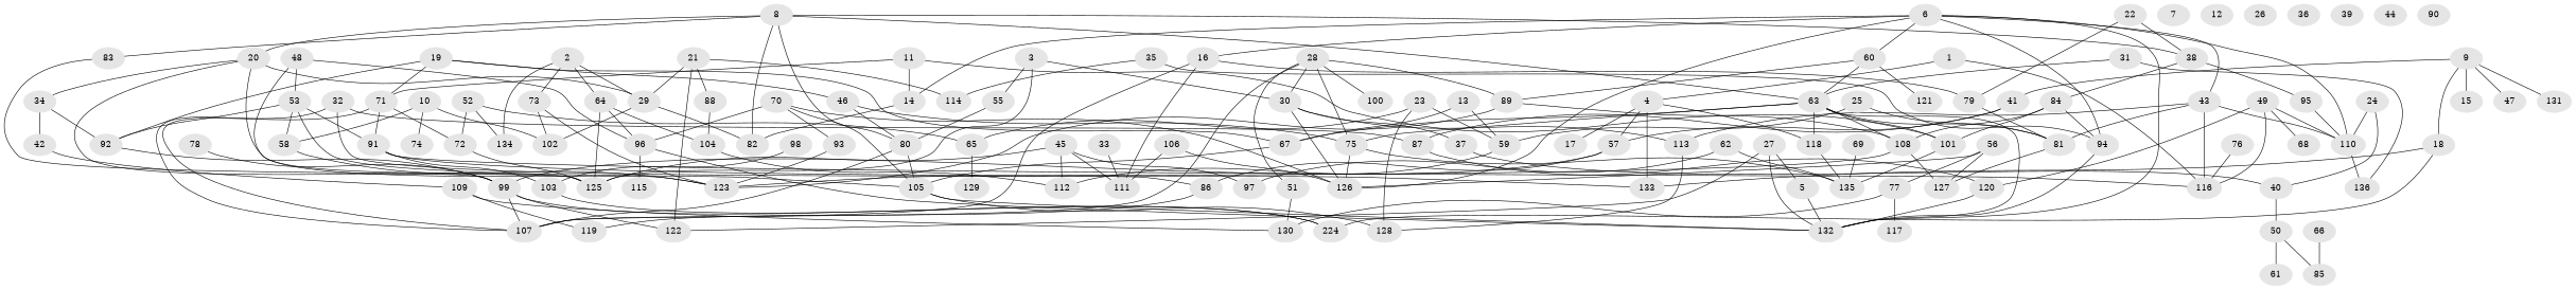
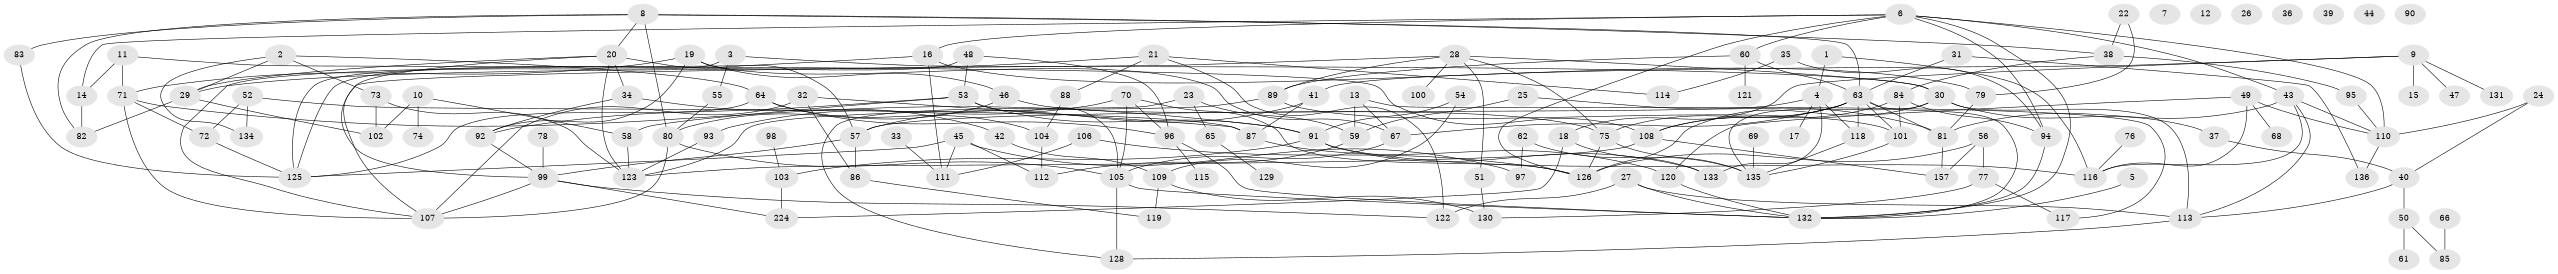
  graph {
    node [color=gray90 style=filled]
    1
    4
    116
    17
    57
    118
    133
    2
    29
    64
    73
    134
    82
    102
    125
    96
    104
    123
    3
    30
    55
    126
    113
    37
    135
    80
    99
    86
    5
    132
    6
    14
    16
    43
    60
    94
    110
    79
    107
    111
    81
    63
    89
    121
    136
    7
    8
    20
    38
    83
    34
    84
    95
    108
    67
    75
    101
    105
    9
    15
    18
    41
    47
    131
    n65 [label=224]
    87
    10
    58
    74
    11
    71
    72
    91
-   127
+   127 [label=157]
    12
    13
    59
    117
    112
    19
    46
    92
    42
    122
    21
    88
    114
    22
    24
    40
    23
    65
    128
    129
    50
    25
    26
    27
    28
    51
    100
    130
    31
    32
    119
    120
    33
    109
    35
    36
    39
    61
    85
    44
    45
    97
    48
    53
    115
    49
    68
    52
    103
+   54
    56
    77
    62
    66
    69
    70
    93
    76
    78
    90
    98
    106
    1 -- 4
    1 -- 116
    4 -- 17
    4 -- 57
    4 -- 118
    4 -- 133
    57 -- 99
    57 -- 86
    118 -- 135
    2 -- 29
    2 -- 64
    2 -- 73
    2 -- 134
    29 -- 82
    29 -- 102
    64 -- 125
    64 -- 96
    64 -- 104
    73 -- 102
    73 -- 123
    96 -- 132
    96 -- 115
    104 -- 112
    3 -- 125
    3 -- 30
    3 -- 55
    30 -- 126
    30 -- 113
    30 -- 37
+   30 -- 135
    55 -- 80
    113 -- 128
    37 -- 40
    80 -- 107
    80 -- 105
    99 -- 107
    99 -- n65
    99 -- 122
    86 -- 119
    5 -- 132
    6 -- 126
    6 -- 132
    6 -- 14
    6 -- 16
    6 -- 43
    6 -- 60
    6 -- 94
    6 -- 110
    14 -- 82
    16 -- 79
    16 -- 107
    16 -- 111
    43 -- 116
    43 -- 113
    43 -- 110
    43 -- 81
    60 -- 63
    60 -- 89
    60 -- 121
    94 -- 132
    110 -- 136
    79 -- 81
    81 -- 127
    63 -- 118
    63 -- 132
    63 -- 81
    63 -- 108
    63 -- 67
    63 -- 75
    63 -- 101
    89 -- 123
    89 -- 101
    8 -- 82
    8 -- 80
    8 -- 63
    8 -- 20
    8 -- 38
    8 -- 83
+   20 -- 57
    20 -- 29
    20 -- 123
    20 -- 99
    20 -- 34
    38 -- 84
    38 -- 95
    83 -- 125
    34 -- 92
    34 -- 42
    84 -- 94
    84 -- 108
    84 -- 101
    95 -- 110
    108 -- 123
    108 -- 127
    67 -- 105
    75 -- 126
    75 -- 135
    101 -- 135
    105 -- 132
    105 -- 128
    9 -- 15
    9 -- 18
    9 -- 41
    9 -- 47
    9 -- 131
    18 -- 133
    18 -- n65
    41 -- 57
    41 -- 87
    87 -- 120
    10 -- 102
    10 -- 58
    10 -- 74
    58 -- 123
    11 -- 14
    11 -- 108
    11 -- 71
    71 -- 107
    71 -- 72
    71 -- 91
    72 -- 125
    91 -- 116
    91 -- 133
    91 -- 103
    13 -- 67
    13 -- 59
+   13 -- 117
    59 -- 112
    19 -- 67
    19 -- 71
    19 -- 46
    19 -- 92
    46 -- 80
    46 -- 75
    92 -- 99
    42 -- 109
    21 -- 29
    21 -- 122
    21 -- 88
    21 -- 114
    88 -- 104
    22 -- 79
    22 -- 38
    24 -- 110
    24 -- 40
+   40 -- 113
    40 -- 50
    23 -- 59
    23 -- 65
    23 -- 128
    65 -- 129
    50 -- 61
    50 -- 85
    25 -- 81
    25 -- 59
-   27 -- 5
+   27 -- 113
    27 -- 132
    27 -- 122
    28 -- 30
    28 -- 107
    28 -- 89
    28 -- 75
    28 -- 51
    28 -- 100
    51 -- 130
    31 -- 63
    31 -- 136
    32 -- 86
    32 -- 107
    32 -- 87
    120 -- 132
    33 -- 111
    109 -- 130
    109 -- 119
    35 -- 94
    35 -- 114
    45 -- 125
    45 -- 111
    45 -- 112
    45 -- 97
    48 -- 125
    48 -- 96
    48 -- 53
    53 -- 105
    53 -- 58
    53 -- 91
    53 -- 92
    49 -- 116
    49 -- 110
    49 -- 120
    49 -- 68
    52 -- 134
-   52 -- 65
+   52 -- 87
    52 -- 72
    103 -- n65
+   54 -- 91
+   54 -- 109
    56 -- 126
    56 -- 127
    56 -- 77
    77 -- 117
    77 -- 130
    62 -- 135
    62 -- 97
    66 -- 85
    69 -- 135
    70 -- 96
    70 -- 126
    70 -- 105
    70 -- 93
    93 -- 123
    76 -- 116
    78 -- 99
    98 -- 103
    106 -- 126
    106 -- 111
  }
